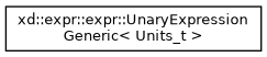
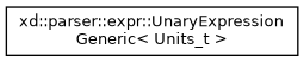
  digraph {
    rankdir=LR
-   n1 [color=black fillcolor=white fontname=Helvetica fontsize=10 height=0.2 label="xd::expr::expr::UnaryExpression\lGeneric\< Units_t \>" shape=record style=filled width=0.4]
+   n1 [color=black fillcolor=white fontname=Helvetica fontsize=10 height=0.2 label="xd::parser::expr::UnaryExpression\lGeneric\< Units_t \>" shape=record style=filled width=0.4]
  }
